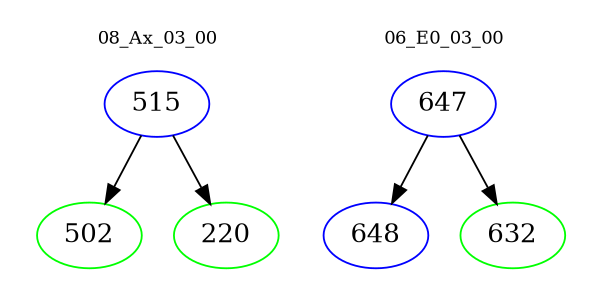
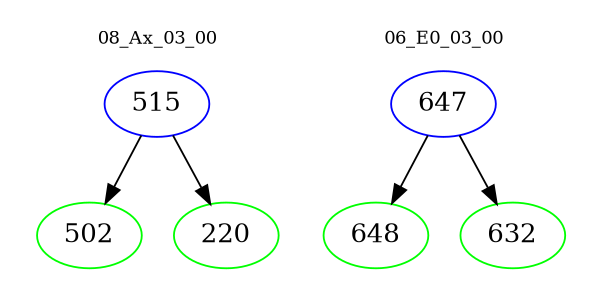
  digraph {
    node [color=green]
    edge [color=black]
    n1 [color=blue label=515]
    n2 [label=502]
    n3 [label=220]
    n4 [color=blue label=647]
-   n5 [color=blue label=648]
+   n5 [label=648]
    n6 [label=632]
    subgraph cluster_1 {
      color=white
      fontsize=10
      label="08_Ax_03_00"
      n1
      n2
      n3
    }
    subgraph cluster_2 {
      color=white
      fontsize=10
      label="06_E0_03_00"
      n4
      n5
      n6
    }
    n1 -> n2
    n1 -> n3
    n4 -> n5
    n4 -> n6
  }
